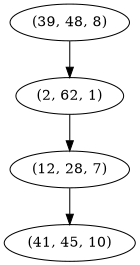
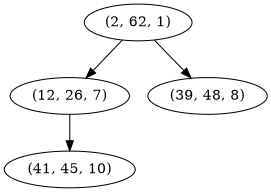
  digraph {
    "(2, 62, 1)"
-   "(12, 26, 7)" [label="(12, 28, 7)"]
+   "(12, 26, 7)"
    "(39, 48, 8)"
    "(41, 45, 10)"
    "(2, 62, 1)" -> "(12, 26, 7)"
-   "(39, 48, 8)" -> "(2, 62, 1)"
+   "(2, 62, 1)" -> "(39, 48, 8)"
    "(12, 26, 7)" -> "(41, 45, 10)"
  }
